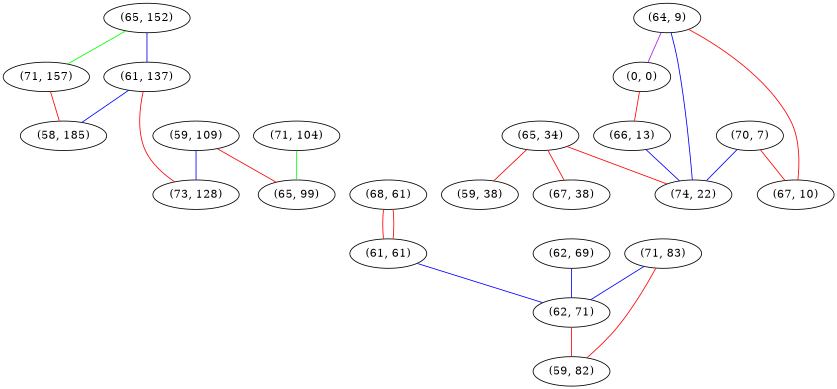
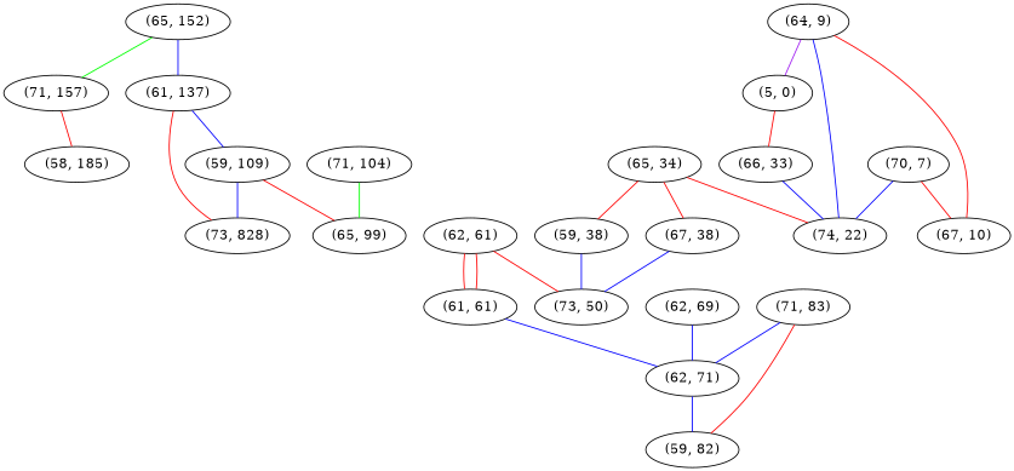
  graph {
    edge [color=red weight=1]
    "(65, 152)"
    "(61, 137)"
    "(71, 157)"
    "(58, 185)"
-   "(73, 128)"
-   "(62, 61)" [label="(68, 61)"]
+   "(73, 128)" [label="(73, 828)"]
+   "(62, 61)"
    "(61, 61)"
+   "(73, 50)"
    "(62, 71)"
    "(62, 69)"
    "(59, 82)"
    "(71, 83)"
    "(71, 104)"
    "(65, 99)"
    "(64, 9)"
-   "(0, 0)"
+   "(0, 0)" [label="(5, 0)"]
    "(67, 10)"
    "(74, 22)"
-   "(66, 13)"
+   "(66, 13)" [label="(66, 33)"]
    "(65, 34)"
    "(59, 38)"
    "(67, 38)"
    "(59, 109)"
    "(70, 7)"
    "(65, 152)" -- "(61, 137)" [color=blue weight=3]
    "(65, 152)" -- "(71, 157)" [color=green weight=2]
-   "(61, 137)" -- "(58, 185)" [color=blue weight=3]
+   "(61, 137)" -- "(59, 109)" [color=blue weight=3]
    "(61, 137)" -- "(73, 128)"
    "(71, 157)" -- "(58, 185)"
    "(62, 61)" -- "(61, 61)"
    "(62, 61)" -- "(61, 61)"
+   "(62, 61)" -- "(73, 50)"
    "(61, 61)" -- "(62, 71)" [color=blue weight=3]
-   "(62, 71)" -- "(59, 82)" [weight=3]
+   "(62, 71)" -- "(59, 82)" [color=blue weight=3]
    "(62, 69)" -- "(62, 71)" [color=blue weight=3]
    "(71, 83)" -- "(62, 71)" [color=blue weight=3]
    "(71, 83)" -- "(59, 82)"
    "(71, 104)" -- "(65, 99)" [color=green weight=2]
    "(64, 9)" -- "(0, 0)" [color=purple weight=4]
    "(64, 9)" -- "(67, 10)"
    "(64, 9)" -- "(74, 22)" [color=blue weight=3]
    "(0, 0)" -- "(66, 13)"
    "(66, 13)" -- "(74, 22)" [color=blue weight=3]
    "(65, 34)" -- "(74, 22)"
    "(65, 34)" -- "(59, 38)"
    "(65, 34)" -- "(67, 38)"
+   "(59, 38)" -- "(73, 50)" [color=blue weight=3]
+   "(67, 38)" -- "(73, 50)" [color=blue weight=3]
    "(59, 109)" -- "(73, 128)" [color=blue weight=3]
    "(59, 109)" -- "(65, 99)"
    "(70, 7)" -- "(67, 10)"
    "(70, 7)" -- "(74, 22)" [color=blue weight=3]
  }
